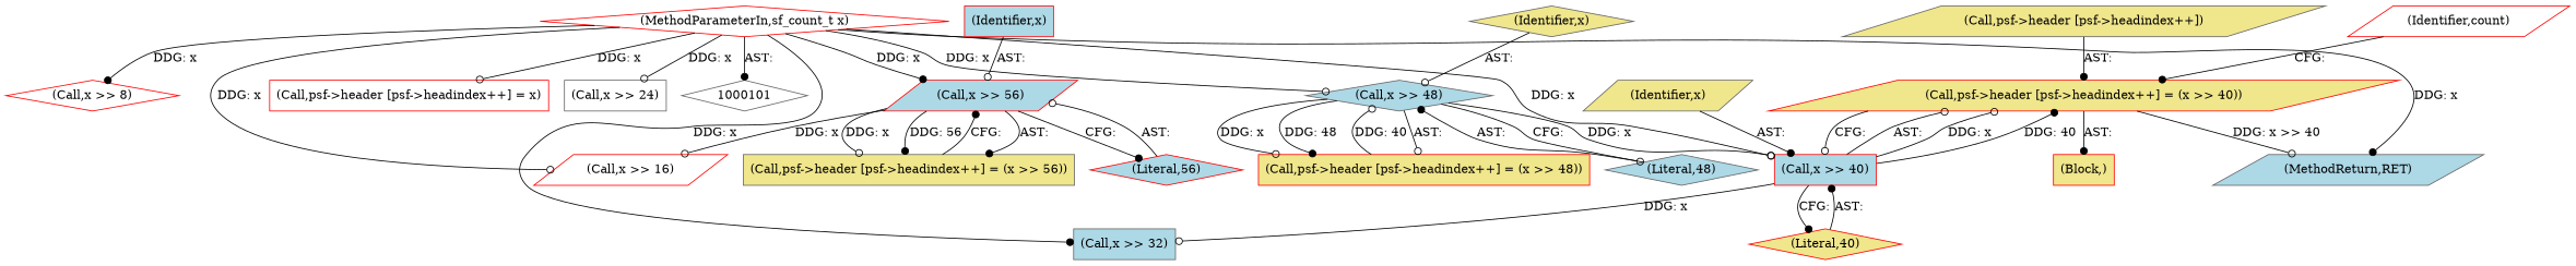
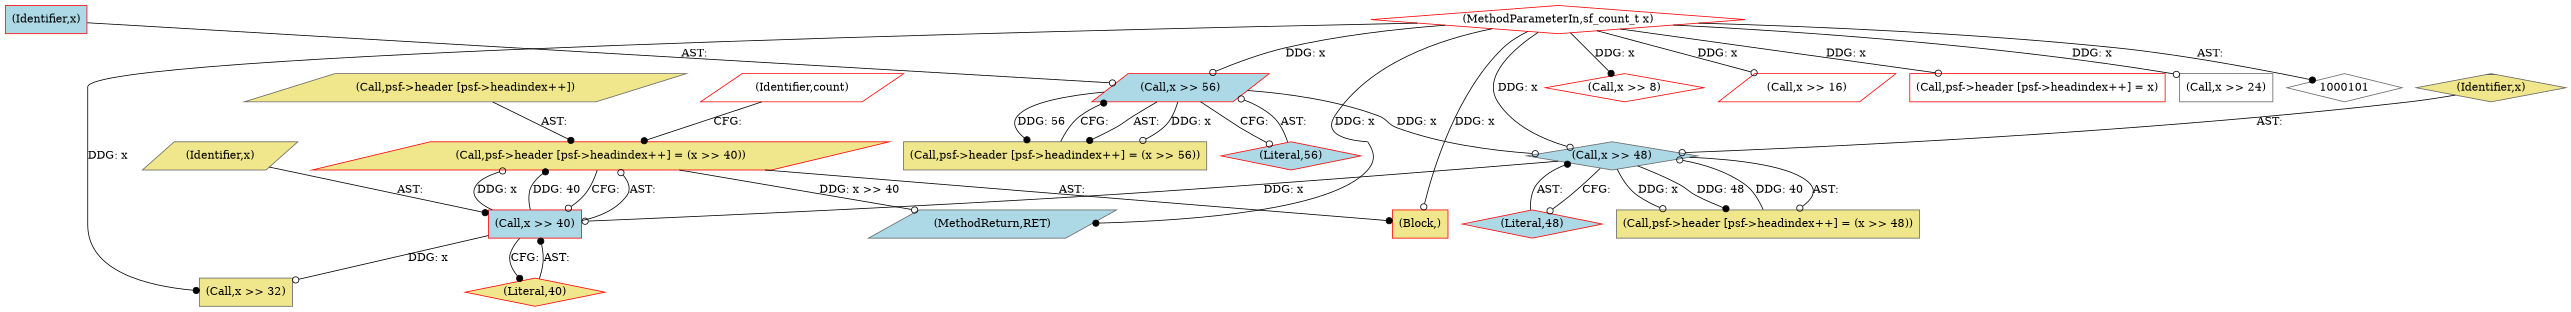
  digraph {
    node [color=red fillcolor=khaki shape=box style=filled]
    edge [arrowhead=odot]
    n1 [label="(Call,psf->header [psf->headindex++] = (x >> 40))" shape=parallelogram]
    n2 [fillcolor=lightblue label="(Call,x >> 40)"]
    n3 [color=gray40 fillcolor=lightblue label="(MethodReturn,RET)" shape=parallelogram]
    n4 [label="(Block,)"]
-   n5 [color=gray40 fillcolor=lightblue label="(Call,x >> 32)"]
+   n5 [color=gray40 label="(Call,x >> 32)"]
    n6 [label="(Literal,40)" shape=diamond]
    n7 [color=gray40 fillcolor=lightblue label="(Call,x >> 48)" shape=diamond]
-   n8 [color=gray40 fillcolor=lightblue label="(Literal,48)" shape=diamond]
-   n9 [label="(Call,psf->header [psf->headindex++] = (x >> 48))"]
+   n8 [fillcolor=lightblue label="(Literal,48)" shape=diamond]
+   n9 [color=gray40 label="(Call,psf->header [psf->headindex++] = (x >> 48))"]
    n10 [fillcolor=lightblue label="(Call,x >> 56)" shape=parallelogram]
    n11 [fillcolor=lightblue label="(Literal,56)" shape=diamond]
    n12 [color=gray40 label="(Call,psf->header [psf->headindex++] = (x >> 56))"]
    n13 [fillcolor=white label="(MethodParameterIn,sf_count_t x)" shape=diamond]
    n14 [fillcolor=white label="(Call,x >> 8)" shape=diamond]
    n15 [fillcolor=white label="(Call,x >> 16)" shape=parallelogram]
    n16 [fillcolor=white label="(Call,psf->header [psf->headindex++] = x)"]
    n17 [color=gray40 fillcolor=white label="(Call,x >> 24)"]
    1000101 [color=gray40 fillcolor=white shape=diamond]
    n19 [color=gray40 label="(Identifier,x)" shape=diamond]
    n20 [color=gray40 label="(Identifier,x)" shape=parallelogram]
    n21 [color=gray40 label="(Call,psf->header [psf->headindex++])" shape=parallelogram]
    n22 [fillcolor=white label="(Identifier,count)" shape=parallelogram]
    n23 [fillcolor=lightblue label="(Identifier,x)"]
    n1 -> n2 [label="CFG: "]
    n1 -> n3 [label="DDG: x >> 40"]
    n1 -> n4 [arrowhead=dot label="AST: "]
    n2 -> n1 [label="AST: "]
    n2 -> n1 [label="DDG: x"]
    n2 -> n1 [arrowhead=dot label="DDG: 40"]
    n2 -> n5 [label="DDG: x"]
    n2 -> n6 [arrowhead=dot label="CFG: "]
    n6 -> n2 [arrowhead=dot label="AST: "]
    n7 -> n2 [label="DDG: x"]
    n7 -> n8 [label="CFG: "]
    n7 -> n9 [label="AST: "]
    n7 -> n9 [label="DDG: x"]
    n7 -> n9 [arrowhead=dot label="DDG: 48"]
    n8 -> n7 [arrowhead=dot label="AST: "]
    n9 -> n7 [label="DDG: 40"]
-   n10 -> n15 [label="DDG: x"]
-   n10 -> n11 [arrowhead=dot label="CFG: "]
+   n10 -> n7 [label="DDG: x"]
+   n10 -> n11 [label="CFG: "]
    n10 -> n12 [arrowhead=dot label="AST: "]
    n10 -> n12 [label="DDG: x"]
    n10 -> n12 [arrowhead=dot label="DDG: 56"]
    n11 -> n10 [label="AST: "]
    n12 -> n10 [arrowhead=dot label="CFG: "]
-   n13 -> n2 [label="DDG: x"]
+   n13 -> n4 [label="DDG: x"]
    n13 -> n3 [arrowhead=dot label="DDG: x"]
    n13 -> n5 [arrowhead=dot label="DDG: x"]
    n13 -> n7 [label="DDG: x"]
-   n13 -> n10 [arrowhead=dot label="DDG: x"]
+   n13 -> n10 [label="DDG: x"]
    n13 -> n14 [arrowhead=dot label="DDG: x"]
    n13 -> n15 [label="DDG: x"]
    n13 -> n16 [label="DDG: x"]
    n13 -> n17 [label="DDG: x"]
    n13 -> 1000101 [arrowhead=dot label="AST: "]
    n19 -> n7 [label="AST: "]
    n20 -> n2 [arrowhead=dot label="AST: "]
    n21 -> n1 [arrowhead=dot label="AST: "]
    n22 -> n1 [arrowhead=dot label="CFG: "]
    n23 -> n10 [label="AST: "]
  }
